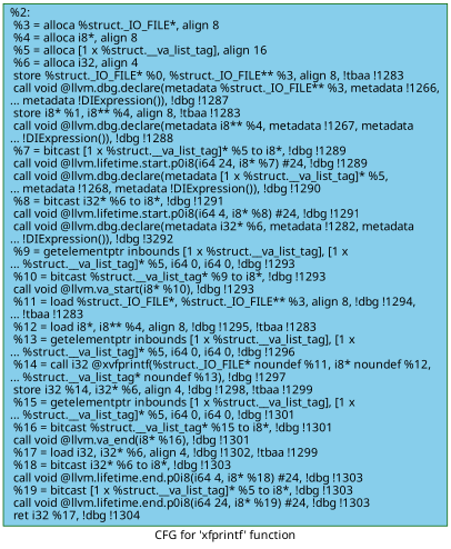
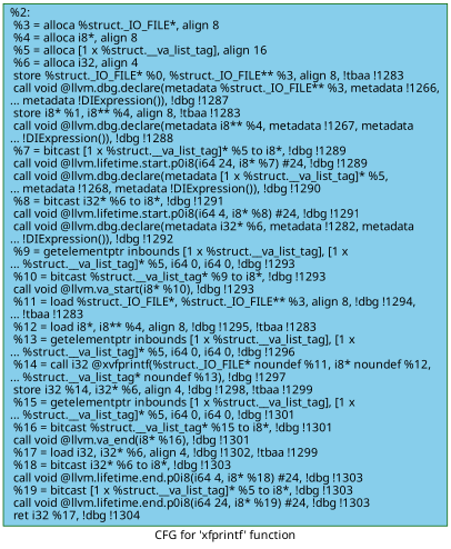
  digraph {
    label="CFG for 'xfprintf' function"
    fontname="Noto Sans"
-   n1 [color=darkgreen fillcolor=skyblue label="{%2:\l  %3 = alloca %struct._IO_FILE*, align 8\l  %4 = alloca i8*, align 8\l  %5 = alloca [1 x %struct.__va_list_tag], align 16\l  %6 = alloca i32, align 4\l  store %struct._IO_FILE* %0, %struct._IO_FILE** %3, align 8, !tbaa !1283\l  call void @llvm.dbg.declare(metadata %struct._IO_FILE** %3, metadata !1266,\l... metadata !DIExpression()), !dbg !1287\l  store i8* %1, i8** %4, align 8, !tbaa !1283\l  call void @llvm.dbg.declare(metadata i8** %4, metadata !1267, metadata\l... !DIExpression()), !dbg !1288\l  %7 = bitcast [1 x %struct.__va_list_tag]* %5 to i8*, !dbg !1289\l  call void @llvm.lifetime.start.p0i8(i64 24, i8* %7) #24, !dbg !1289\l  call void @llvm.dbg.declare(metadata [1 x %struct.__va_list_tag]* %5,\l... metadata !1268, metadata !DIExpression()), !dbg !1290\l  %8 = bitcast i32* %6 to i8*, !dbg !1291\l  call void @llvm.lifetime.start.p0i8(i64 4, i8* %8) #24, !dbg !1291\l  call void @llvm.dbg.declare(metadata i32* %6, metadata !1282, metadata\l... !DIExpression()), !dbg !3292\l  %9 = getelementptr inbounds [1 x %struct.__va_list_tag], [1 x\l... %struct.__va_list_tag]* %5, i64 0, i64 0, !dbg !1293\l  %10 = bitcast %struct.__va_list_tag* %9 to i8*, !dbg !1293\l  call void @llvm.va_start(i8* %10), !dbg !1293\l  %11 = load %struct._IO_FILE*, %struct._IO_FILE** %3, align 8, !dbg !1294,\l... !tbaa !1283\l  %12 = load i8*, i8** %4, align 8, !dbg !1295, !tbaa !1283\l  %13 = getelementptr inbounds [1 x %struct.__va_list_tag], [1 x\l... %struct.__va_list_tag]* %5, i64 0, i64 0, !dbg !1296\l  %14 = call i32 @xvfprintf(%struct._IO_FILE* noundef %11, i8* noundef %12,\l... %struct.__va_list_tag* noundef %13), !dbg !1297\l  store i32 %14, i32* %6, align 4, !dbg !1298, !tbaa !1299\l  %15 = getelementptr inbounds [1 x %struct.__va_list_tag], [1 x\l... %struct.__va_list_tag]* %5, i64 0, i64 0, !dbg !1301\l  %16 = bitcast %struct.__va_list_tag* %15 to i8*, !dbg !1301\l  call void @llvm.va_end(i8* %16), !dbg !1301\l  %17 = load i32, i32* %6, align 4, !dbg !1302, !tbaa !1299\l  %18 = bitcast i32* %6 to i8*, !dbg !1303\l  call void @llvm.lifetime.end.p0i8(i64 4, i8* %18) #24, !dbg !1303\l  %19 = bitcast [1 x %struct.__va_list_tag]* %5 to i8*, !dbg !1303\l  call void @llvm.lifetime.end.p0i8(i64 24, i8* %19) #24, !dbg !1303\l  ret i32 %17, !dbg !1304\l}" shape=record style=filled fontname="Noto Sans"]
+   n1 [color=darkgreen fillcolor=skyblue label="{%2:\l  %3 = alloca %struct._IO_FILE*, align 8\l  %4 = alloca i8*, align 8\l  %5 = alloca [1 x %struct.__va_list_tag], align 16\l  %6 = alloca i32, align 4\l  store %struct._IO_FILE* %0, %struct._IO_FILE** %3, align 8, !tbaa !1283\l  call void @llvm.dbg.declare(metadata %struct._IO_FILE** %3, metadata !1266,\l... metadata !DIExpression()), !dbg !1287\l  store i8* %1, i8** %4, align 8, !tbaa !1283\l  call void @llvm.dbg.declare(metadata i8** %4, metadata !1267, metadata\l... !DIExpression()), !dbg !1288\l  %7 = bitcast [1 x %struct.__va_list_tag]* %5 to i8*, !dbg !1289\l  call void @llvm.lifetime.start.p0i8(i64 24, i8* %7) #24, !dbg !1289\l  call void @llvm.dbg.declare(metadata [1 x %struct.__va_list_tag]* %5,\l... metadata !1268, metadata !DIExpression()), !dbg !1290\l  %8 = bitcast i32* %6 to i8*, !dbg !1291\l  call void @llvm.lifetime.start.p0i8(i64 4, i8* %8) #24, !dbg !1291\l  call void @llvm.dbg.declare(metadata i32* %6, metadata !1282, metadata\l... !DIExpression()), !dbg !1292\l  %9 = getelementptr inbounds [1 x %struct.__va_list_tag], [1 x\l... %struct.__va_list_tag]* %5, i64 0, i64 0, !dbg !1293\l  %10 = bitcast %struct.__va_list_tag* %9 to i8*, !dbg !1293\l  call void @llvm.va_start(i8* %10), !dbg !1293\l  %11 = load %struct._IO_FILE*, %struct._IO_FILE** %3, align 8, !dbg !1294,\l... !tbaa !1283\l  %12 = load i8*, i8** %4, align 8, !dbg !1295, !tbaa !1283\l  %13 = getelementptr inbounds [1 x %struct.__va_list_tag], [1 x\l... %struct.__va_list_tag]* %5, i64 0, i64 0, !dbg !1296\l  %14 = call i32 @xvfprintf(%struct._IO_FILE* noundef %11, i8* noundef %12,\l... %struct.__va_list_tag* noundef %13), !dbg !1297\l  store i32 %14, i32* %6, align 4, !dbg !1298, !tbaa !1299\l  %15 = getelementptr inbounds [1 x %struct.__va_list_tag], [1 x\l... %struct.__va_list_tag]* %5, i64 0, i64 0, !dbg !1301\l  %16 = bitcast %struct.__va_list_tag* %15 to i8*, !dbg !1301\l  call void @llvm.va_end(i8* %16), !dbg !1301\l  %17 = load i32, i32* %6, align 4, !dbg !1302, !tbaa !1299\l  %18 = bitcast i32* %6 to i8*, !dbg !1303\l  call void @llvm.lifetime.end.p0i8(i64 4, i8* %18) #24, !dbg !1303\l  %19 = bitcast [1 x %struct.__va_list_tag]* %5 to i8*, !dbg !1303\l  call void @llvm.lifetime.end.p0i8(i64 24, i8* %19) #24, !dbg !1303\l  ret i32 %17, !dbg !1304\l}" shape=record style=filled fontname="Noto Sans"]
  }
